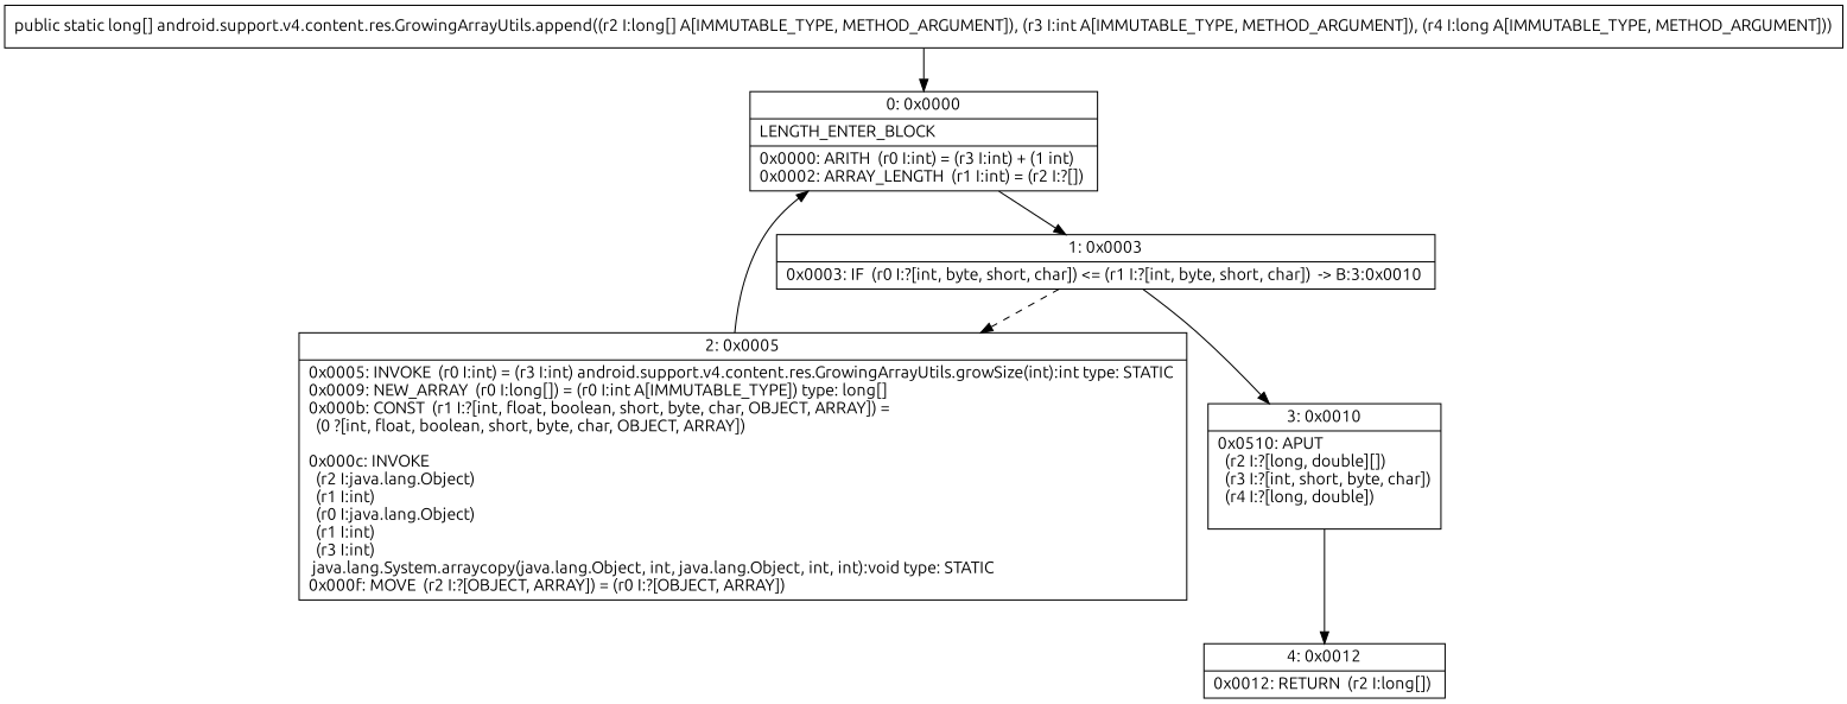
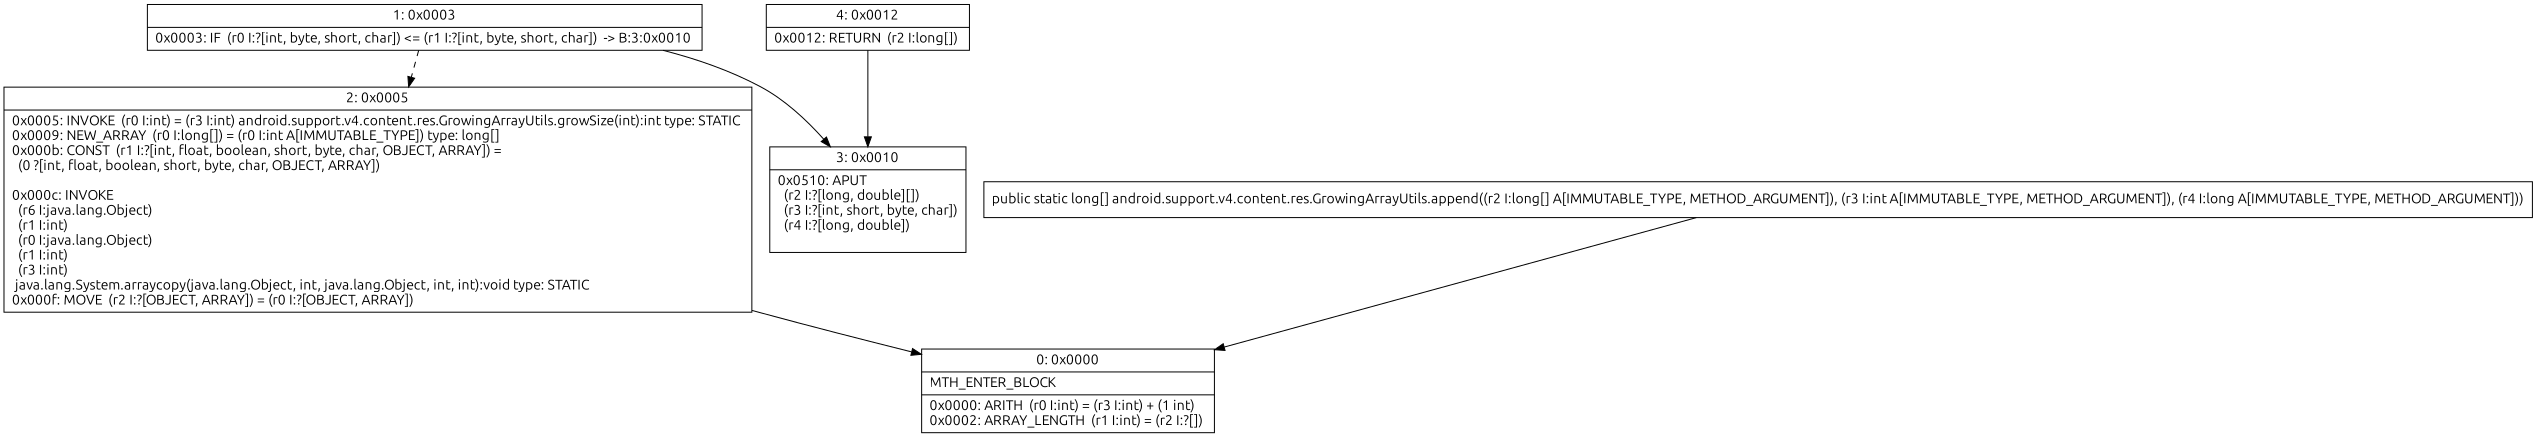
  digraph {
    fontname=Ubuntu
    node [fontname=Ubuntu shape=record]
    edge [fontname=Ubuntu]
-   n1 [label="{0\:\ 0x0000|LENGTH_ENTER_BLOCK\l|0x0000: ARITH  (r0 I:int) = (r3 I:int) + (1 int) \l0x0002: ARRAY_LENGTH  (r1 I:int) = (r2 I:?[]) \l}"]
+   n1 [label="{0\:\ 0x0000|MTH_ENTER_BLOCK\l|0x0000: ARITH  (r0 I:int) = (r3 I:int) + (1 int) \l0x0002: ARRAY_LENGTH  (r1 I:int) = (r2 I:?[]) \l}"]
    n2 [label="{1\:\ 0x0003|0x0003: IF  (r0 I:?[int, byte, short, char]) \<= (r1 I:?[int, byte, short, char])  \-\> B:3:0x0010 \l}"]
-   n3 [label="{2\:\ 0x0005|0x0005: INVOKE  (r0 I:int) = (r3 I:int) android.support.v4.content.res.GrowingArrayUtils.growSize(int):int type: STATIC \l0x0009: NEW_ARRAY  (r0 I:long[]) = (r0 I:int A[IMMUTABLE_TYPE]) type: long[] \l0x000b: CONST  (r1 I:?[int, float, boolean, short, byte, char, OBJECT, ARRAY]) = \l  (0 ?[int, float, boolean, short, byte, char, OBJECT, ARRAY])\l \l0x000c: INVOKE  \l  (r2 I:java.lang.Object)\l  (r1 I:int)\l  (r0 I:java.lang.Object)\l  (r1 I:int)\l  (r3 I:int)\l java.lang.System.arraycopy(java.lang.Object, int, java.lang.Object, int, int):void type: STATIC \l0x000f: MOVE  (r2 I:?[OBJECT, ARRAY]) = (r0 I:?[OBJECT, ARRAY]) \l}"]
+   n3 [label="{2\:\ 0x0005|0x0005: INVOKE  (r0 I:int) = (r3 I:int) android.support.v4.content.res.GrowingArrayUtils.growSize(int):int type: STATIC \l0x0009: NEW_ARRAY  (r0 I:long[]) = (r0 I:int A[IMMUTABLE_TYPE]) type: long[] \l0x000b: CONST  (r1 I:?[int, float, boolean, short, byte, char, OBJECT, ARRAY]) = \l  (0 ?[int, float, boolean, short, byte, char, OBJECT, ARRAY])\l \l0x000c: INVOKE  \l  (r6 I:java.lang.Object)\l  (r1 I:int)\l  (r0 I:java.lang.Object)\l  (r1 I:int)\l  (r3 I:int)\l java.lang.System.arraycopy(java.lang.Object, int, java.lang.Object, int, int):void type: STATIC \l0x000f: MOVE  (r2 I:?[OBJECT, ARRAY]) = (r0 I:?[OBJECT, ARRAY]) \l}"]
    n4 [label="{3\:\ 0x0010|0x0510: APUT  \l  (r2 I:?[long, double][])\l  (r3 I:?[int, short, byte, char])\l  (r4 I:?[long, double])\l \l}"]
    n5 [label="{4\:\ 0x0012|0x0012: RETURN  (r2 I:long[]) \l}"]
    n6 [label="{public static long[] android.support.v4.content.res.GrowingArrayUtils.append((r2 I:long[] A[IMMUTABLE_TYPE, METHOD_ARGUMENT]), (r3 I:int A[IMMUTABLE_TYPE, METHOD_ARGUMENT]), (r4 I:long A[IMMUTABLE_TYPE, METHOD_ARGUMENT])) }"]
-   n1 -> n2
    n2 -> n3 [style=dashed]
    n2 -> n4
    n3 -> n1
-   n4 -> n5
+   n5 -> n4
    n6 -> n1
  }
